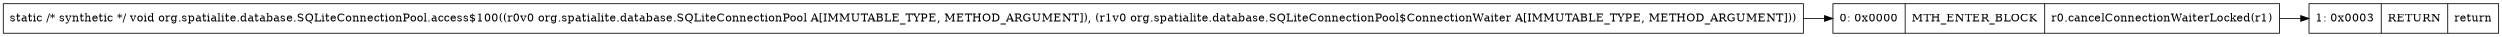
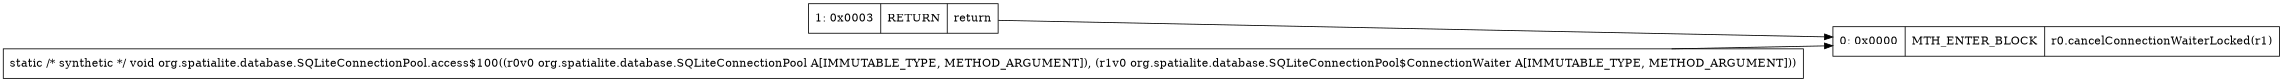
  digraph {
    rankdir=LR
    node [shape=record]
    n1 [label="{0\:\ 0x0000|MTH_ENTER_BLOCK\l|r0.cancelConnectionWaiterLocked(r1)\l}"]
    n2 [label="{1\:\ 0x0003|RETURN\l|return\l}"]
    n3 [label="{static \/* synthetic *\/ void org.spatialite.database.SQLiteConnectionPool.access$100((r0v0 org.spatialite.database.SQLiteConnectionPool A[IMMUTABLE_TYPE, METHOD_ARGUMENT]), (r1v0 org.spatialite.database.SQLiteConnectionPool$ConnectionWaiter A[IMMUTABLE_TYPE, METHOD_ARGUMENT])) }"]
-   n1 -> n2
+   n2 -> n1
    n3 -> n1
  }
